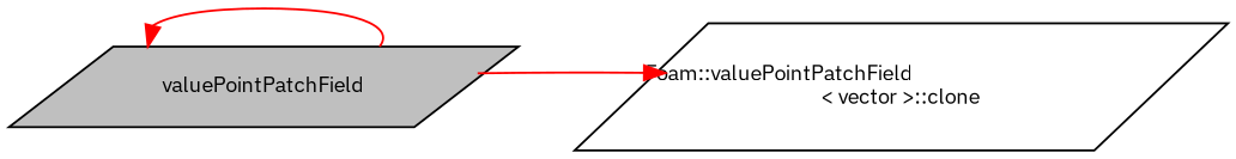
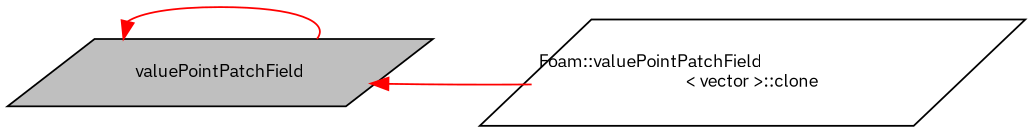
  digraph {
    rankdir=LR
    fontname="IBM Plex Sans"
    node [color=black fontname="IBM Plex Sans" fontsize=10 shape=parallelogram]
    edge [color=red dir=back fontname="IBM Plex Sans" fontsize=10 labelfontname=FreeSans labelfontsize=10 style=solid]
    n1 [fillcolor=grey75 fontcolor=black height=0.2 label=valuePointPatchField style=filled width=0.4]
    n2 [height=0.2 label="Foam::valuePointPatchField\l\< vector \>::clone" width=0.4]
    n1 -> n1
-   n2 -> n1
+   n1 -> n2
  }
